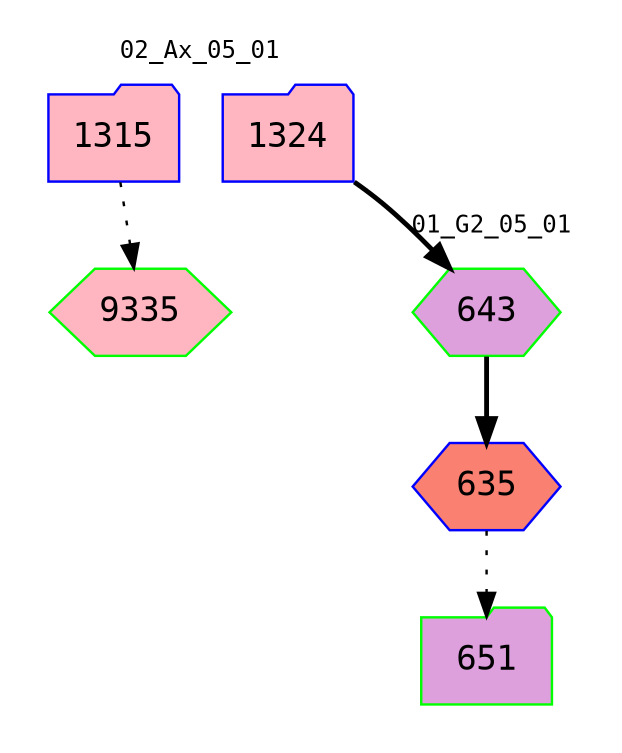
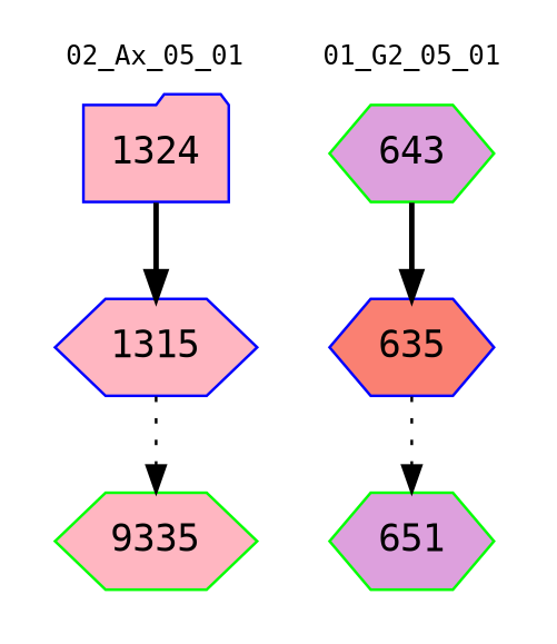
  digraph {
    fontname="DejaVu Sans Mono"
    node [color=blue fillcolor=lightpink fontname="DejaVu Sans Mono" shape=hexagon style=filled]
    edge [color=black fontname="DejaVu Sans Mono" style=bold]
    n1 [label=1324 shape=folder]
-   n2 [label=1315 shape=folder]
+   n2 [label=1315]
    n3 [color=green label=9335]
    n4 [color=green fillcolor=plum label=643]
    n5 [fillcolor=salmon label=635]
-   n6 [color=green fillcolor=plum label=651 shape=folder]
+   n6 [color=green fillcolor=plum label=651]
    subgraph cluster_1 {
      color=white
      fontsize=10
      label="02_Ax_05_01"
      n1
      n2
      n3
    }
    subgraph cluster_2 {
      color=white
      fontsize=10
      label="01_G2_05_01"
      n4
      n5
      n6
    }
-   n1 -> n4
+   n1 -> n2
    n2 -> n3 [style=dotted]
    n4 -> n5
    n5 -> n6 [style=dotted]
  }
